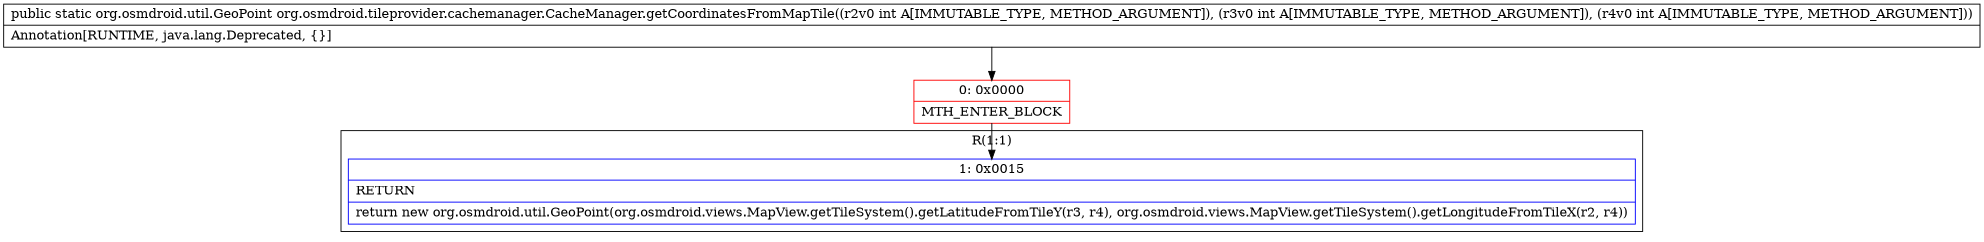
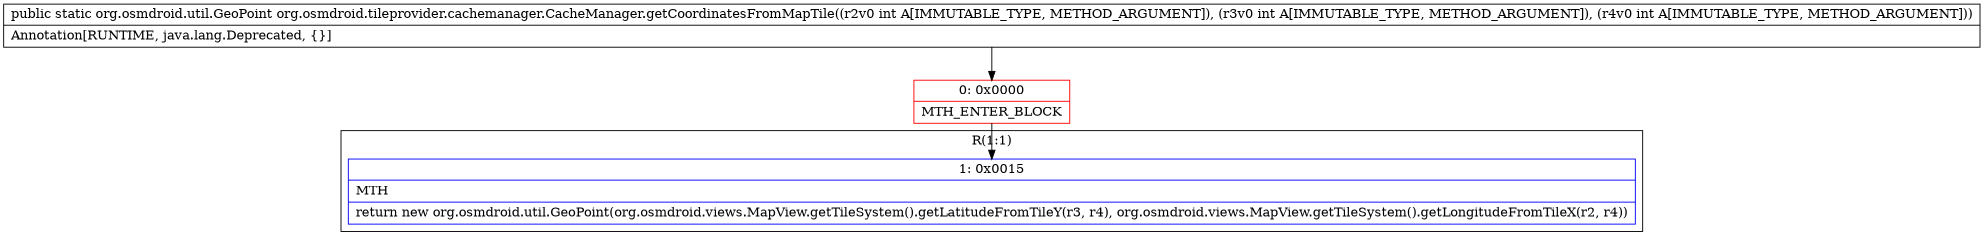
  digraph {
    node [shape=record]
-   n1 [color=blue label="{1\:\ 0x0015|RETURN\l|return new org.osmdroid.util.GeoPoint(org.osmdroid.views.MapView.getTileSystem().getLatitudeFromTileY(r3, r4), org.osmdroid.views.MapView.getTileSystem().getLongitudeFromTileX(r2, r4))\l}"]
+   n1 [color=blue label="{1\:\ 0x0015|MTH\l|return new org.osmdroid.util.GeoPoint(org.osmdroid.views.MapView.getTileSystem().getLatitudeFromTileY(r3, r4), org.osmdroid.views.MapView.getTileSystem().getLongitudeFromTileX(r2, r4))\l}"]
    n2 [color=red label="{0\:\ 0x0000|MTH_ENTER_BLOCK\l}"]
    n3 [label="{public static org.osmdroid.util.GeoPoint org.osmdroid.tileprovider.cachemanager.CacheManager.getCoordinatesFromMapTile((r2v0 int A[IMMUTABLE_TYPE, METHOD_ARGUMENT]), (r3v0 int A[IMMUTABLE_TYPE, METHOD_ARGUMENT]), (r4v0 int A[IMMUTABLE_TYPE, METHOD_ARGUMENT]))  | Annotation[RUNTIME, java.lang.Deprecated, \{\}]\l}"]
    subgraph cluster_1 {
      label="R(1:1)"
      n1
    }
    n2 -> n1
    n3 -> n2
  }
